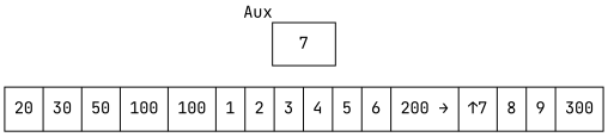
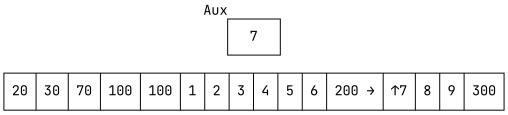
  digraph {
    rankdir=LR
    fontname="JetBrains Mono"
    node [shape=record fontname="JetBrains Mono"]
-   n1 [label="{ 20|30|50|100|100|1|2|3|4|5|6|200 → | ↑ 7|8|9|300}"]
+   n1 [label="{ 20|30|70|100|100|1|2|3|4|5|6|200 → | ↑ 7|8|9|300}"]
    n2 [label="{7}" xlabel=Aux]
  }
